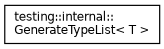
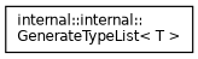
  digraph {
    rankdir=LR
-   n1 [color=black fillcolor=white fontname=Helvetica fontsize=10 height=0.2 label="testing::internal::\lGenerateTypeList\< T \>" shape=record style=filled width=0.4]
+   n1 [color=black fillcolor=white fontname=Helvetica fontsize=10 height=0.2 label="internal::internal::\lGenerateTypeList\< T \>" shape=record style=filled width=0.4]
  }
